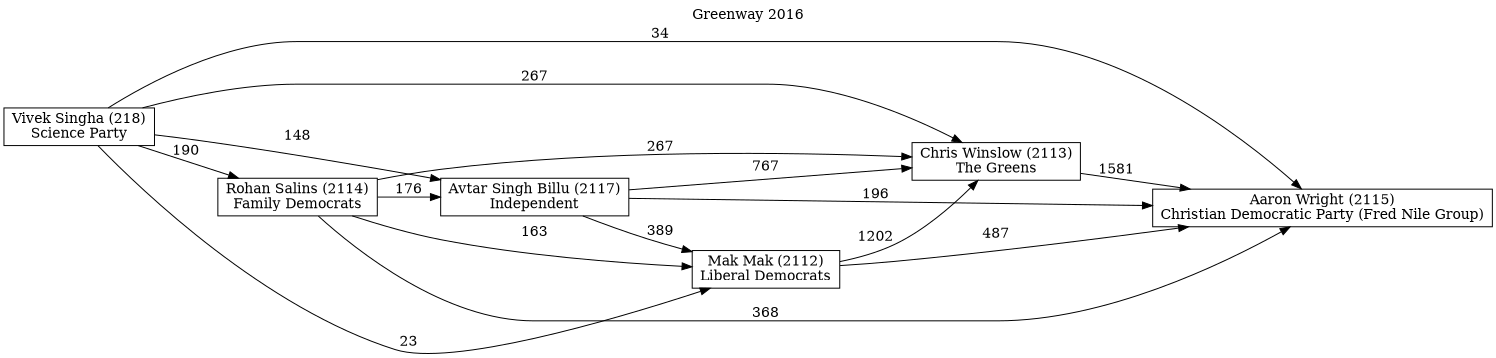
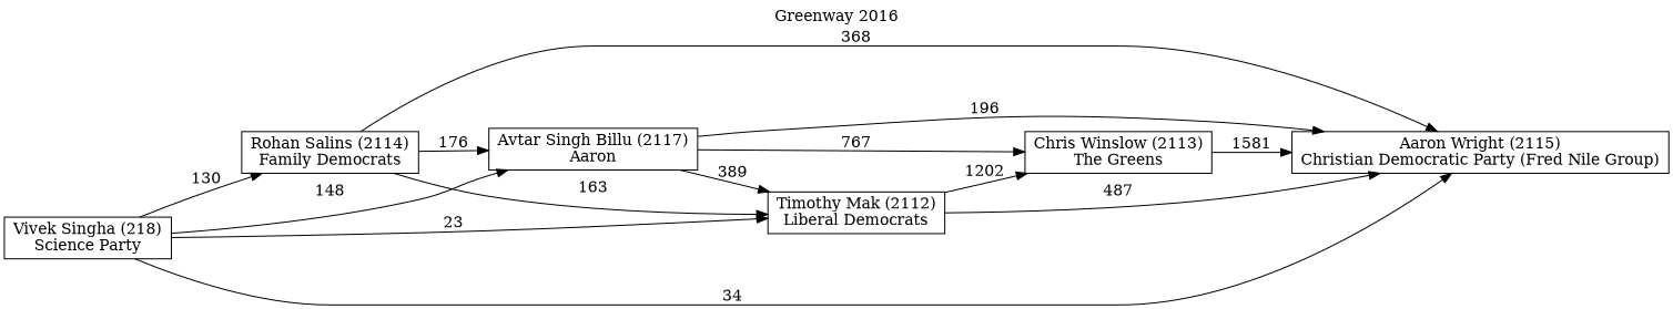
  digraph {
    label="Greenway 2016"
    labelloc=t
    mclimit=2
    rankdir=LR
    node [shape=box]
    n1 [label="Aaron Wright (2115)\nChristian Democratic Party (Fred Nile Group)"]
    n2 [label="Chris Winslow (2113)\nThe Greens"]
-   n3 [label="Mak Mak (2112)\nLiberal Democrats"]
-   n4 [label="Avtar Singh Billu (2117)\nIndependent"]
+   n3 [label="Timothy Mak (2112)\nLiberal Democrats"]
+   n4 [label="Avtar Singh Billu (2117)\nAaron"]
    n5 [label="Rohan Salins (2114)\nFamily Democrats"]
    n6 [label="Vivek Singha (218)\nScience Party"]
    n2 -> n1 [label=1581]
    n3 -> n1 [label=487]
    n3 -> n2 [label=1202]
    n4 -> n1 [label=196]
    n4 -> n2 [label=767]
    n4 -> n3 [label=389]
    n5 -> n1 [label=368]
-   n5 -> n2 [label=267]
    n5 -> n3 [label=163]
    n5 -> n4 [label=176]
    n6 -> n1 [label=34]
-   n6 -> n2 [label=267]
    n6 -> n3 [label=23]
    n6 -> n4 [label=148]
-   n6 -> n5 [label=190]
+   n6 -> n5 [label=130]
  }
